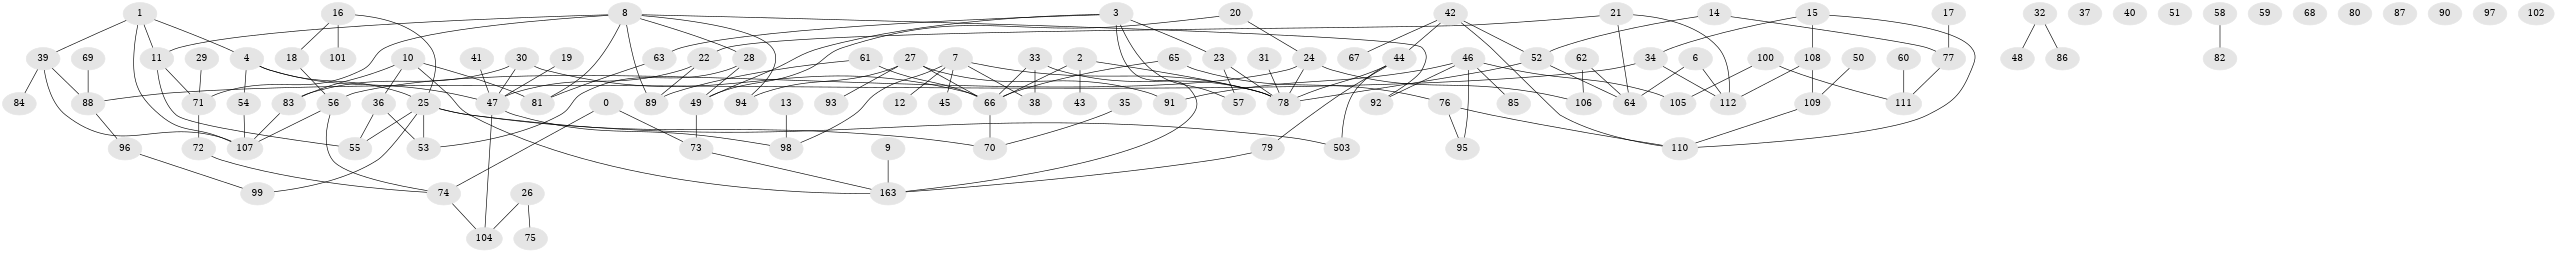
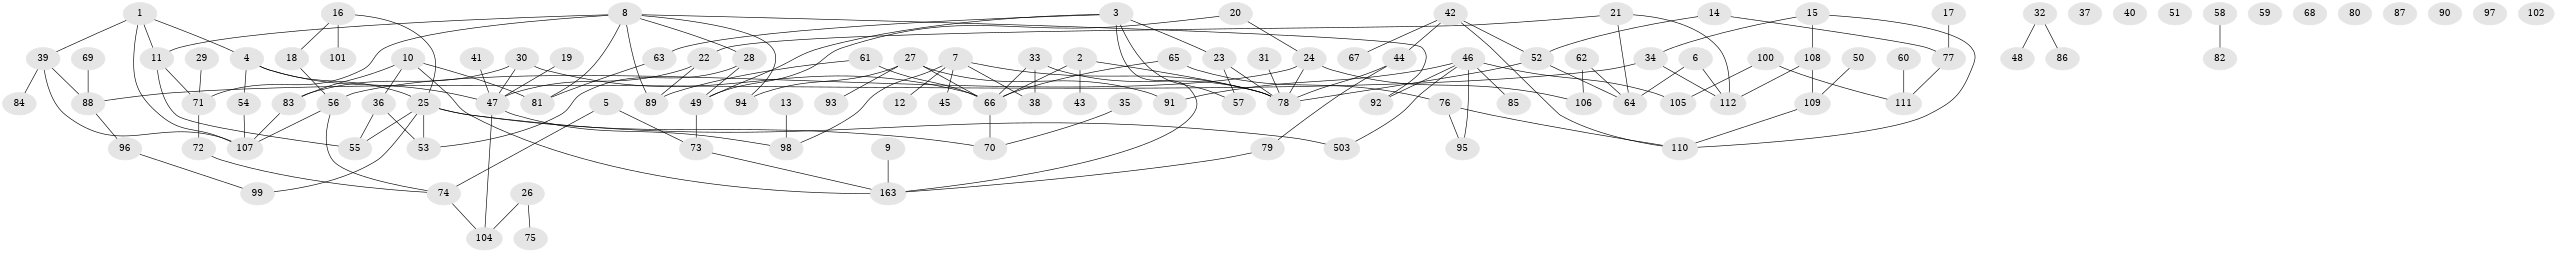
  graph {
    node [color=gray90 style=filled]
    1
    4
    11
    39
    107
    25
    47
    54
    71
    55
    88
    84
    2
    43
    66
    78
    70
    3
    23
    49
    57
    63
    n23 [label=163]
    73
    81
    53
    99
    n28 [label=503]
    98
    104
-   5 [label=0]
+   5
    74
    6
    64
    112
    7
    12
    38
    45
    8
    28
    89
    92
    94
    72
    9
    10
    36
    83
    13
    14
    52
    77
    111
    15
    34
    108
    110
    109
    16
    18
    101
    56
    17
    19
    20
    24
    106
    21
    22
    26
    75
    27
    91
    93
    29
    30
    31
    32
    48
    86
    33
    96
    35
    37
    40
    41
    42
    44
    67
    79
    46
    85
    95
    105
    50
    51
    58
    82
    59
    60
    61
    62
    65
    76
    68
    69
    80
    87
    90
    97
    100
    102
    1 -- 4
    1 -- 11
    1 -- 39
    1 -- 107
    4 -- 25
    4 -- 47
    4 -- 54
    11 -- 71
    11 -- 55
    39 -- 107
    39 -- 88
    39 -- 84
    25 -- 55
    25 -- 70
    25 -- 53
    25 -- 99
    25 -- n28
    47 -- 98
    47 -- 104
    54 -- 107
    71 -- 72
    88 -- 96
    2 -- 43
    2 -- 66
    2 -- 78
    66 -- 70
    3 -- 23
    3 -- 49
    3 -- 57
    3 -- 63
    3 -- n23
    23 -- 78
    23 -- 57
    49 -- 73
    63 -- 81
    73 -- n23
    5 -- 73
    5 -- 74
    74 -- 104
    6 -- 64
    6 -- 112
    7 -- 78
    7 -- 98
    7 -- 12
    7 -- 38
    7 -- 45
    8 -- 11
    8 -- 71
    8 -- 81
    8 -- 28
    8 -- 89
    8 -- 92
    8 -- 94
    28 -- 49
    28 -- 53
    72 -- 74
    9 -- n23
    10 -- n23
    10 -- 81
    10 -- 36
    10 -- 83
    36 -- 55
    36 -- 53
    83 -- 107
    13 -- 98
    14 -- 52
    14 -- 77
    52 -- 78
    52 -- 64
    77 -- 111
    15 -- 34
    15 -- 108
    15 -- 110
    34 -- 88
    34 -- 112
    108 -- 112
    108 -- 109
    109 -- 110
    16 -- 25
    16 -- 18
    16 -- 101
    18 -- 56
    56 -- 107
    56 -- 74
    17 -- 77
    19 -- 47
    20 -- 49
    20 -- 24
    24 -- 78
    24 -- 56
    24 -- 106
    21 -- 64
    21 -- 112
    21 -- 22
    22 -- 47
    22 -- 89
    26 -- 104
    26 -- 75
    27 -- 66
    27 -- 94
    27 -- 91
    27 -- 93
    29 -- 71
    30 -- 47
    30 -- 66
    30 -- 83
    31 -- 78
    32 -- 48
    32 -- 86
    33 -- 66
    33 -- 78
    33 -- 38
    96 -- 99
    35 -- 70
    41 -- 47
    42 -- 52
    42 -- 110
    42 -- 44
    42 -- 67
    44 -- 78
-   44 -- n28
+   46 -- n28
    44 -- 79
    79 -- n23
    46 -- 92
    46 -- 91
    46 -- 85
    46 -- 95
    46 -- 105
    50 -- 109
    58 -- 82
    60 -- 111
    61 -- 66
    61 -- 89
    62 -- 64
    62 -- 106
    65 -- 66
    65 -- 76
    76 -- 110
    76 -- 95
    69 -- 88
    100 -- 111
    100 -- 105
  }
